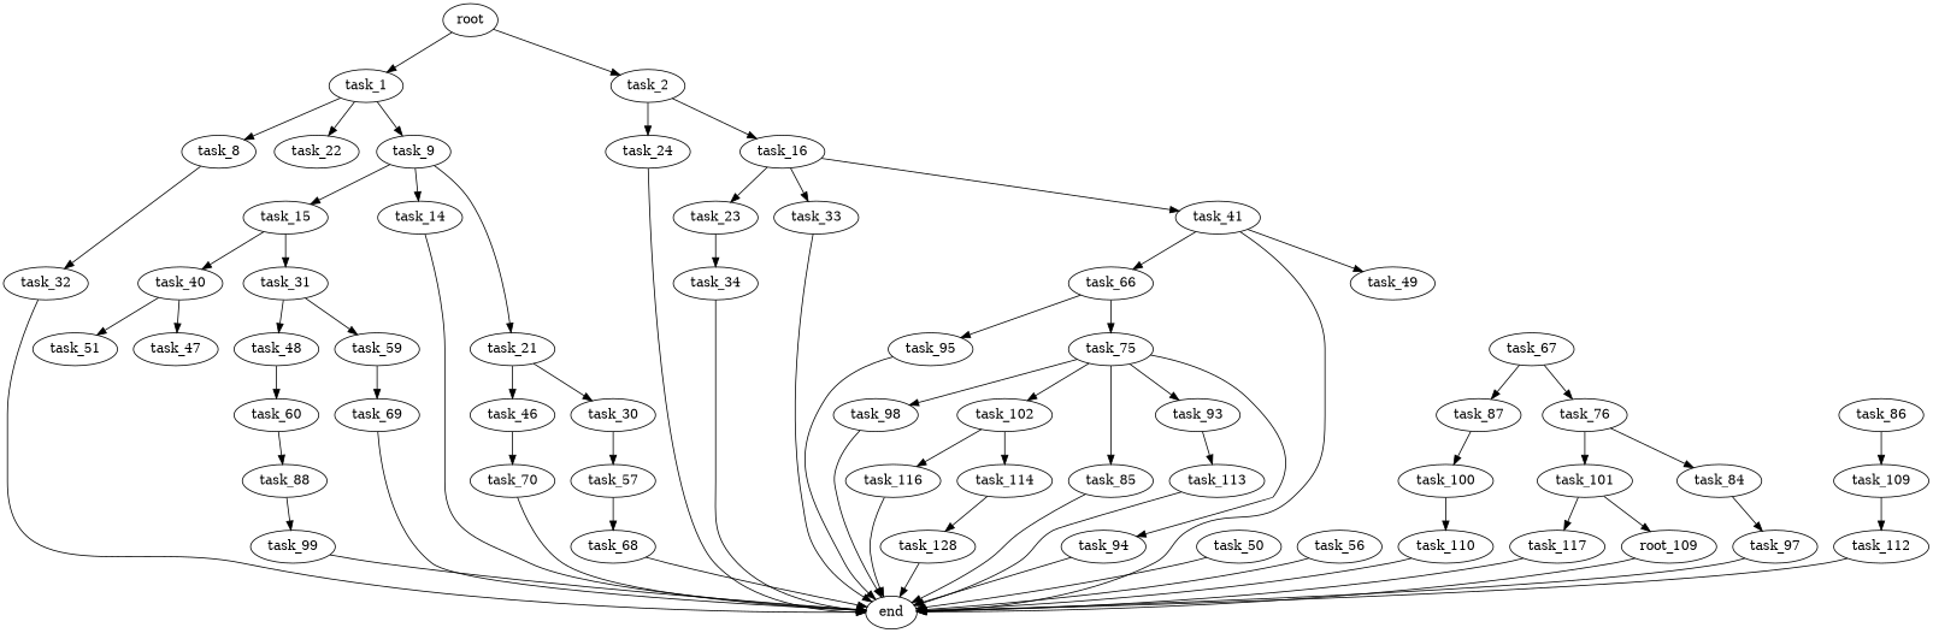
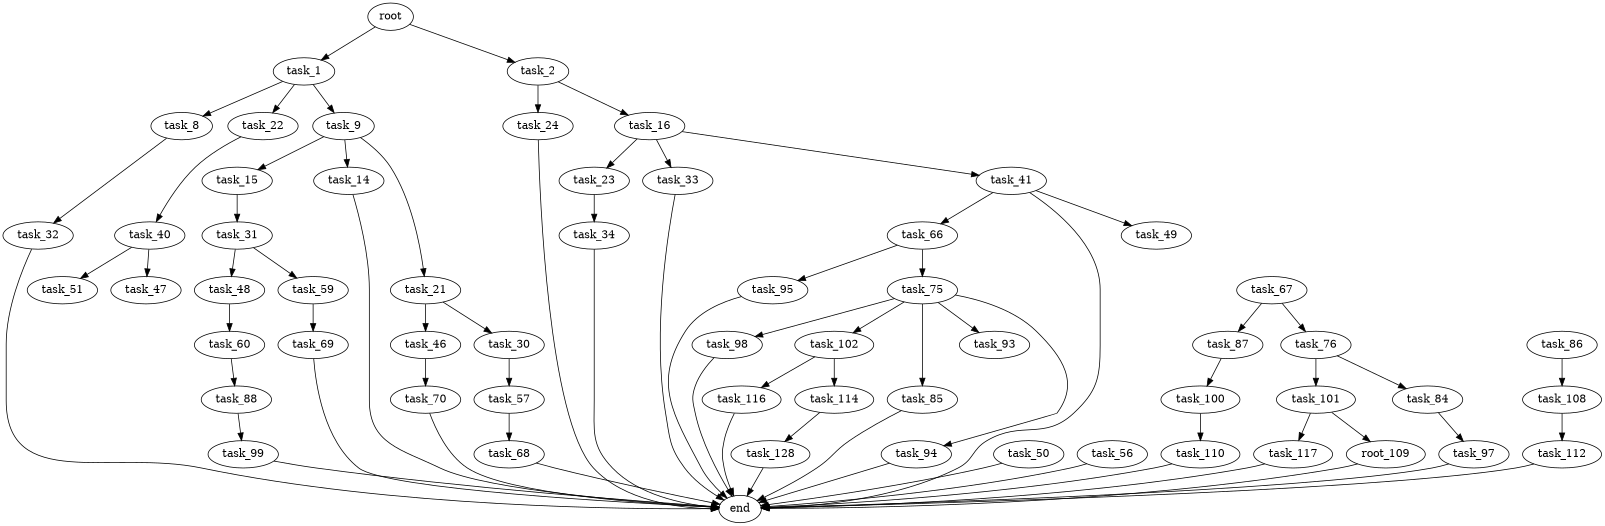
  digraph {
    root
    task_1
    task_2
    task_8
    task_9
    task_22
    task_16
    task_24
    task_32
    task_14
    task_15
    task_21
    task_40
    task_23
    task_33
    task_41
    end
    task_31
    task_30
    task_46
    task_48
    task_59
    task_34
    task_49
    task_66
    task_57
    task_70
    task_47
    task_51
    task_68
    task_60
    task_69
    task_50
    task_75
    task_95
    task_88
    task_56
    task_67
    task_76
    task_87
    task_86
-   task_108 [label=task_109]
+   task_108
    task_99
    task_85
    task_93
    task_94
    task_98
    task_102
    task_84
    task_101
    task_100
-   task_113
    task_114
    task_116
    task_97
    n56 [label=root_109]
    task_117
    task_112
    task_110
    n60 [label=task_128]
    root -> task_1
    root -> task_2
    task_1 -> task_8
    task_1 -> task_9
    task_1 -> task_22
    task_2 -> task_16
    task_2 -> task_24
    task_8 -> task_32
    task_9 -> task_14
    task_9 -> task_15
    task_9 -> task_21
-   task_15 -> task_40
+   task_22 -> task_40
    task_16 -> task_23
    task_16 -> task_33
    task_16 -> task_41
    task_24 -> end
    task_32 -> end
    task_14 -> end
    task_15 -> task_31
    task_21 -> task_30
    task_21 -> task_46
    task_40 -> task_47
    task_40 -> task_51
    task_23 -> task_34
    task_33 -> end
    task_41 -> end
    task_41 -> task_49
    task_41 -> task_66
    task_31 -> task_48
    task_31 -> task_59
    task_30 -> task_57
    task_46 -> task_70
    task_48 -> task_60
    task_59 -> task_69
    task_34 -> end
    task_66 -> task_75
    task_66 -> task_95
    task_57 -> task_68
    task_70 -> end
    task_68 -> end
    task_60 -> task_88
    task_69 -> end
    task_50 -> end
    task_75 -> task_85
    task_75 -> task_93
    task_75 -> task_94
    task_75 -> task_98
    task_75 -> task_102
    task_95 -> end
    task_88 -> task_99
    task_56 -> end
    task_67 -> task_76
    task_67 -> task_87
    task_76 -> task_84
    task_76 -> task_101
    task_87 -> task_100
    task_86 -> task_108
    task_108 -> task_112
    task_99 -> end
    task_85 -> end
-   task_93 -> task_113
    task_94 -> end
    task_98 -> end
    task_102 -> task_114
    task_102 -> task_116
    task_84 -> task_97
    task_101 -> n56
    task_101 -> task_117
    task_100 -> task_110
-   task_113 -> end
    task_114 -> n60
    task_116 -> end
    task_97 -> end
    n56 -> end
    task_117 -> end
    task_112 -> end
    task_110 -> end
    n60 -> end
  }
